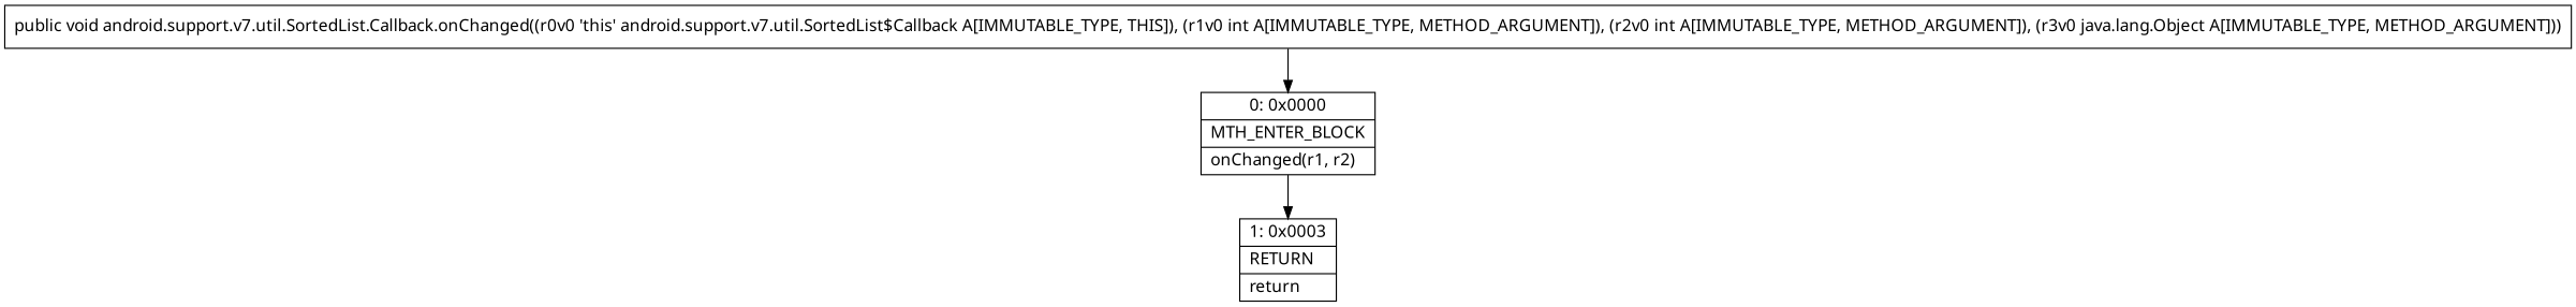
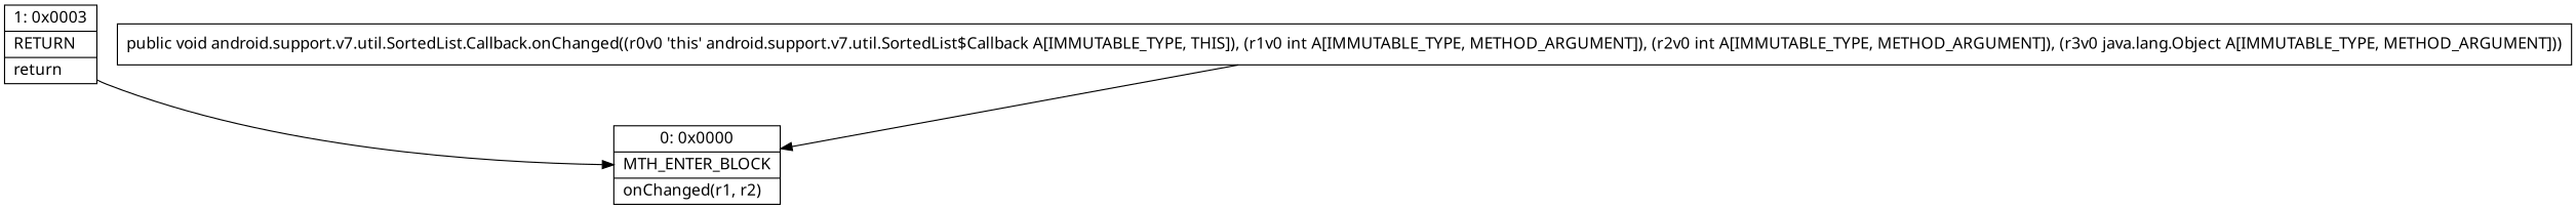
  digraph {
    fontname="Noto Sans"
    node [shape=record fontname="Noto Sans"]
    edge [fontname="Noto Sans"]
    n1 [label="{0\:\ 0x0000|MTH_ENTER_BLOCK\l|onChanged(r1, r2)\l}"]
    n2 [label="{1\:\ 0x0003|RETURN\l|return\l}"]
    n3 [label="{public void android.support.v7.util.SortedList.Callback.onChanged((r0v0 'this' android.support.v7.util.SortedList$Callback A[IMMUTABLE_TYPE, THIS]), (r1v0 int A[IMMUTABLE_TYPE, METHOD_ARGUMENT]), (r2v0 int A[IMMUTABLE_TYPE, METHOD_ARGUMENT]), (r3v0 java.lang.Object A[IMMUTABLE_TYPE, METHOD_ARGUMENT])) }"]
-   n1 -> n2
+   n2 -> n1
    n3 -> n1
  }
